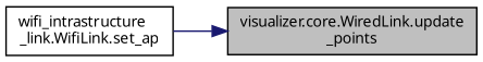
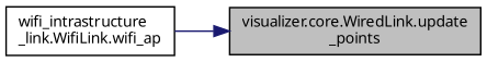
  digraph {
    rankdir=RL
    fontname="Noto Sans"
    node [color=black fontname="Noto Sans" fontsize=10 shape=record style=filled]
    n1 [fillcolor=grey75 fontcolor=black height=0.2 label="visualizer.core.WiredLink.update\l_points" width=0.4]
-   n2 [fillcolor=white height=0.2 label="wifi_intrastructure\l_link.WifiLink.set_ap" width=0.4]
+   n2 [fillcolor=white height=0.2 label="wifi_intrastructure\l_link.WifiLink.wifi_ap" width=0.4]
    n1 -> n2 [color=midnightblue dir=back fontname="Noto Sans" fontsize=10 labelfontname=Helvetica labelfontsize=10 style=solid]
  }
